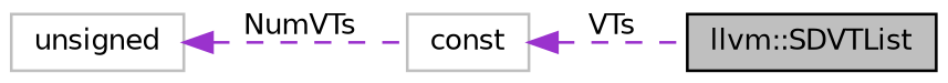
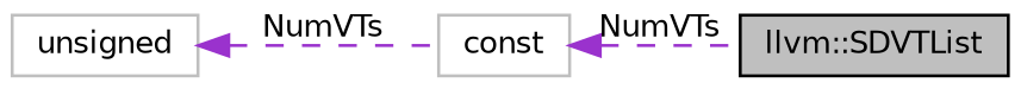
  digraph {
    rankdir=LR
    node [color=grey75 fontname=Helvetica fontsize=10 shape=record]
    edge [color=darkorchid3 dir=back fontname=Helvetica fontsize=10 labelfontname=Helvetica labelfontsize=10 style=dashed]
    n1 [color=black fillcolor=grey75 fontcolor=black height=0.2 label="llvm::SDVTList" style=filled width=0.4]
    n2 [height=0.2 label=unsigned width=0.4]
    n3 [height=0.2 label=const width=0.4]
    n2 -> n3 [label=" NumVTs"]
-   n3 -> n1 [label=" VTs"]
+   n3 -> n1 [label=" NumVTs"]
  }
